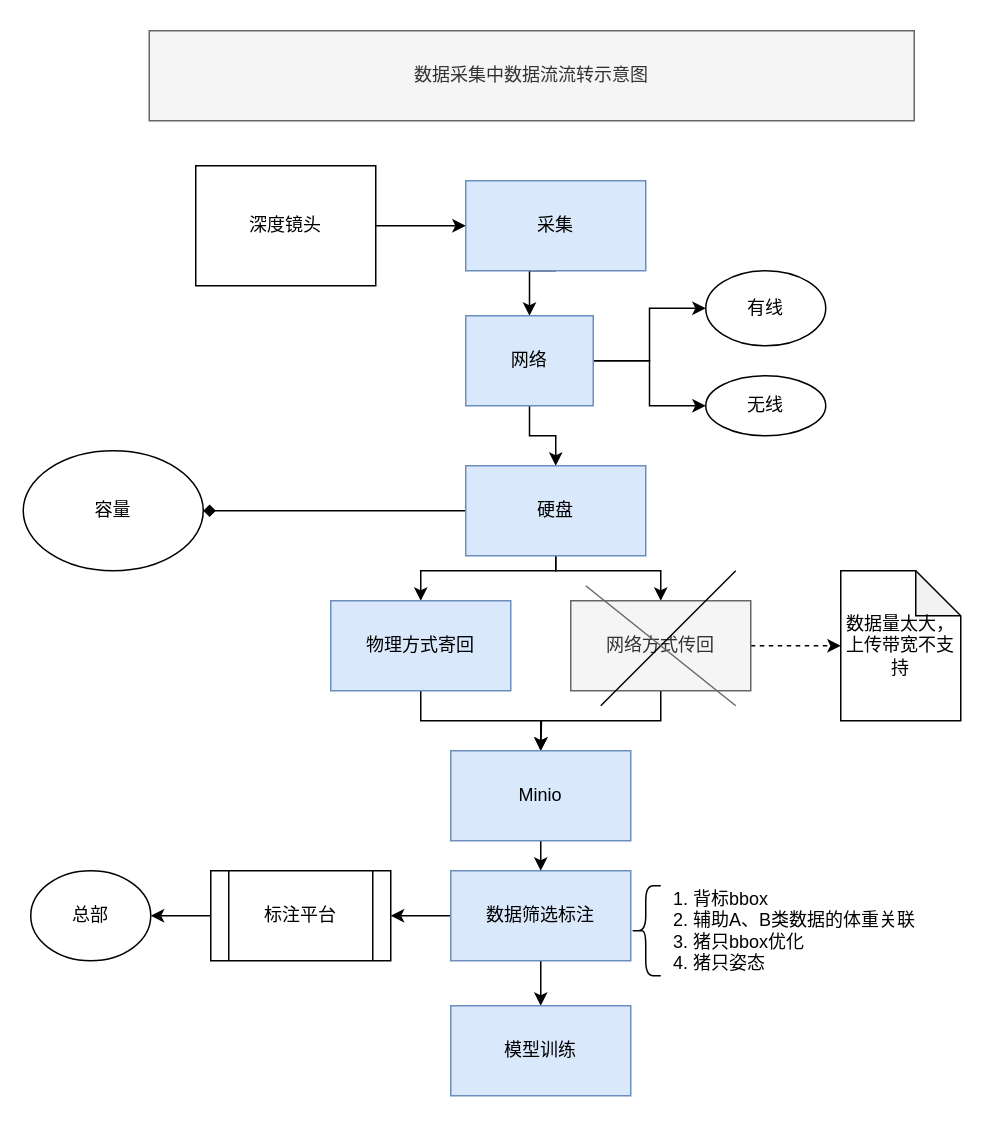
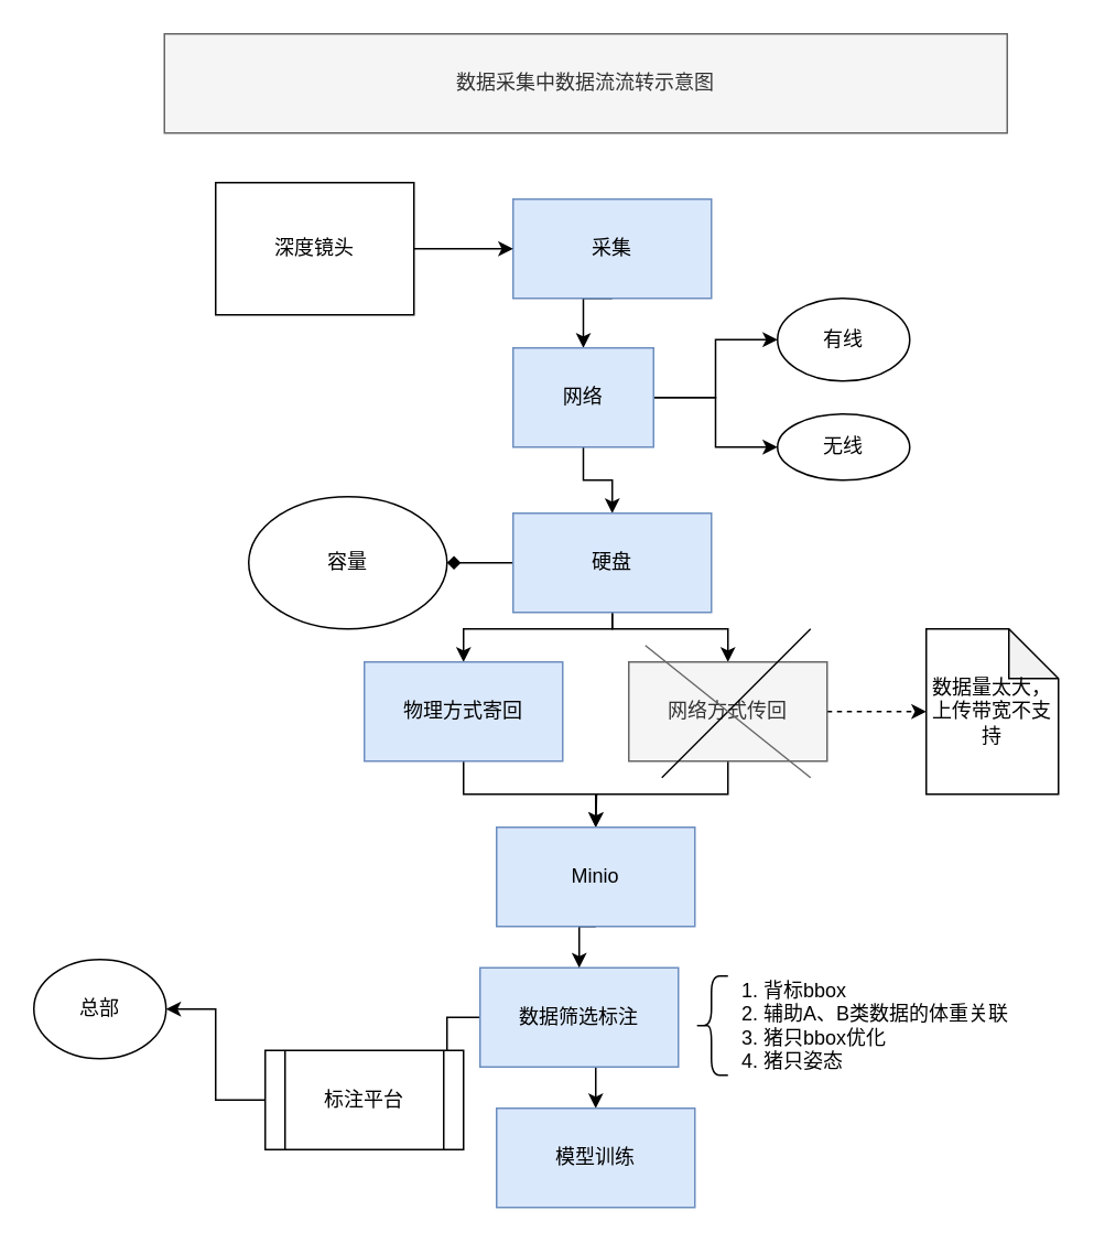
  <mxCell id="0" />
  <mxCell id="1" parent="0" />
  <mxCell id="2" style="edgeStyle=orthogonalEdgeStyle;rounded=0;orthogonalLoop=1;jettySize=auto;html=1;exitX=0.5;exitY=1;exitDx=0;exitDy=0;entryX=0.5;entryY=0;entryDx=0;entryDy=0;" edge="1" parent="1" source="3" target="9"><mxGeometry relative="1" as="geometry" /></mxCell>
  <mxCell id="3" value="采集" style="rounded=0;whiteSpace=wrap;html=1;fillColor=#dae8fc;strokeColor=#6c8ebf;" vertex="1" parent="1"><mxGeometry x="310" y="120" width="120" height="60" as="geometry" /></mxCell>
  <mxCell id="4" style="edgeStyle=orthogonalEdgeStyle;rounded=0;orthogonalLoop=1;jettySize=auto;html=1;exitX=1;exitY=0.5;exitDx=0;exitDy=0;entryX=0;entryY=0.5;entryDx=0;entryDy=0;" edge="1" parent="1" source="5" target="3"><mxGeometry relative="1" as="geometry" /></mxCell>
  <mxCell id="5" value="深度镜头" style="whiteSpace=wrap;html=1;rounded=0;" vertex="1" parent="1"><mxGeometry x="130" y="110" width="120" height="80" as="geometry" /></mxCell>
  <mxCell id="6" style="edgeStyle=orthogonalEdgeStyle;rounded=0;orthogonalLoop=1;jettySize=auto;html=1;exitX=0.5;exitY=1;exitDx=0;exitDy=0;" edge="1" parent="1" source="9" target="15"><mxGeometry relative="1" as="geometry" /></mxCell>
  <mxCell id="7" style="edgeStyle=orthogonalEdgeStyle;rounded=0;orthogonalLoop=1;jettySize=auto;html=1;exitX=1;exitY=0.5;exitDx=0;exitDy=0;entryX=0;entryY=0.5;entryDx=0;entryDy=0;" edge="1" parent="1" source="9" target="11"><mxGeometry relative="1" as="geometry" /></mxCell>
  <mxCell id="8" style="edgeStyle=orthogonalEdgeStyle;rounded=0;orthogonalLoop=1;jettySize=auto;html=1;exitX=1;exitY=0.5;exitDx=0;exitDy=0;entryX=0;entryY=0.5;entryDx=0;entryDy=0;" edge="1" parent="1" source="9" target="10"><mxGeometry relative="1" as="geometry" /></mxCell>
  <mxCell id="9" value="网络" style="rounded=0;whiteSpace=wrap;html=1;fillColor=#dae8fc;strokeColor=#6c8ebf;" vertex="1" parent="1"><mxGeometry x="310" y="210" width="85" height="60" as="geometry" /></mxCell>
  <mxCell id="10" value="无线" style="ellipse;whiteSpace=wrap;html=1;" vertex="1" parent="1"><mxGeometry x="470" y="250" width="80" height="40" as="geometry" /></mxCell>
  <mxCell id="11" value="有线" style="ellipse;whiteSpace=wrap;html=1;" vertex="1" parent="1"><mxGeometry x="470" y="180" width="80" height="50" as="geometry" /></mxCell>
  <mxCell id="12" style="edgeStyle=orthogonalEdgeStyle;rounded=0;orthogonalLoop=1;jettySize=auto;html=1;exitX=0.5;exitY=1;exitDx=0;exitDy=0;entryX=0.5;entryY=0;entryDx=0;entryDy=0;" edge="1" parent="1" source="15" target="17"><mxGeometry relative="1" as="geometry"><Array as="points"><mxPoint x="370" y="380" /><mxPoint x="280" y="380" /></Array></mxGeometry></mxCell>
  <mxCell id="13" style="edgeStyle=orthogonalEdgeStyle;rounded=0;orthogonalLoop=1;jettySize=auto;html=1;exitX=0.5;exitY=1;exitDx=0;exitDy=0;entryX=0.5;entryY=0;entryDx=0;entryDy=0;" edge="1" parent="1" source="15" target="20"><mxGeometry relative="1" as="geometry"><Array as="points"><mxPoint x="370" y="380" /><mxPoint x="440" y="380" /></Array></mxGeometry></mxCell>
  <mxCell id="14" style="edgeStyle=orthogonalEdgeStyle;rounded=0;orthogonalLoop=1;jettySize=auto;html=1;exitX=0;exitY=0.5;exitDx=0;exitDy=0;entryX=1;entryY=0.5;entryDx=0;entryDy=0;endArrow=diamond;" edge="1" parent="1" source="15" target="24"><mxGeometry relative="1" as="geometry" /></mxCell>
  <mxCell id="15" value="硬盘" style="rounded=0;whiteSpace=wrap;html=1;fillColor=#dae8fc;strokeColor=#6c8ebf;" vertex="1" parent="1"><mxGeometry x="310" y="310" width="120" height="60" as="geometry" /></mxCell>
  <mxCell id="16" style="edgeStyle=orthogonalEdgeStyle;rounded=0;orthogonalLoop=1;jettySize=auto;html=1;exitX=0.5;exitY=1;exitDx=0;exitDy=0;entryX=0.5;entryY=0;entryDx=0;entryDy=0;" edge="1" parent="1" source="17" target="26"><mxGeometry relative="1" as="geometry" /></mxCell>
  <mxCell id="17" value="物理方式寄回" style="rounded=0;whiteSpace=wrap;html=1;fillColor=#dae8fc;strokeColor=#6c8ebf;" vertex="1" parent="1"><mxGeometry x="220" y="400" width="120" height="60" as="geometry" /></mxCell>
  <mxCell id="18" style="edgeStyle=orthogonalEdgeStyle;rounded=0;orthogonalLoop=1;jettySize=auto;html=1;exitX=0.5;exitY=1;exitDx=0;exitDy=0;" edge="1" parent="1" source="20"><mxGeometry relative="1" as="geometry"><mxPoint x="360" y="500" as="targetPoint" /></mxGeometry></mxCell>
  <mxCell id="19" style="edgeStyle=orthogonalEdgeStyle;rounded=0;orthogonalLoop=1;jettySize=auto;html=1;exitX=1;exitY=0.5;exitDx=0;exitDy=0;entryX=0;entryY=0.5;entryDx=0;entryDy=0;entryPerimeter=0;dashed=1;" edge="1" parent="1" source="20" target="30"><mxGeometry relative="1" as="geometry" /></mxCell>
  <mxCell id="20" value="网络方式传回" style="rounded=0;whiteSpace=wrap;html=1;fillColor=#f5f5f5;fontColor=#333333;strokeColor=#666666;" vertex="1" parent="1"><mxGeometry x="380" y="400" width="120" height="60" as="geometry" /></mxCell>
  <mxCell id="21" style="edgeStyle=orthogonalEdgeStyle;rounded=0;orthogonalLoop=1;jettySize=auto;html=1;exitX=0.5;exitY=1;exitDx=0;exitDy=0;entryX=0.5;entryY=0;entryDx=0;entryDy=0;" edge="1" parent="1" source="23" target="27"><mxGeometry relative="1" as="geometry" /></mxCell>
  <mxCell id="22" style="edgeStyle=orthogonalEdgeStyle;rounded=0;orthogonalLoop=1;jettySize=auto;html=1;exitX=0;exitY=0.5;exitDx=0;exitDy=0;entryX=1;entryY=0.5;entryDx=0;entryDy=0;" edge="1" parent="1" source="23" target="32"><mxGeometry relative="1" as="geometry" /></mxCell>
- <mxCell id="23" value="数据筛选标注" style="rounded=0;whiteSpace=wrap;html=1;fillColor=#dae8fc;strokeColor=#6c8ebf;" vertex="1" parent="1"><mxGeometry x="300" y="580" width="120" height="60" as="geometry" /></mxCell>
- <mxCell id="24" value="容量" style="ellipse;whiteSpace=wrap;html=1;" vertex="1" parent="1"><mxGeometry x="15" y="300" width="120" height="80" as="geometry" /></mxCell>
+ <mxCell id="23" value="数据筛选标注" style="rounded=0;whiteSpace=wrap;html=1;fillColor=#dae8fc;strokeColor=#6c8ebf;" vertex="1" parent="1"><mxGeometry x="290" y="585" width="120" height="60" as="geometry" /></mxCell>
+ <mxCell id="24" value="容量" style="ellipse;whiteSpace=wrap;html=1;" vertex="1" parent="1"><mxGeometry x="150" y="300" width="120" height="80" as="geometry" /></mxCell>
  <mxCell id="25" style="edgeStyle=orthogonalEdgeStyle;rounded=0;orthogonalLoop=1;jettySize=auto;html=1;exitX=0.5;exitY=1;exitDx=0;exitDy=0;entryX=0.5;entryY=0;entryDx=0;entryDy=0;" edge="1" parent="1" source="26" target="23"><mxGeometry relative="1" as="geometry" /></mxCell>
  <mxCell id="26" value="Minio" style="rounded=0;whiteSpace=wrap;html=1;fillColor=#dae8fc;strokeColor=#6c8ebf;" vertex="1" parent="1"><mxGeometry x="300" y="500" width="120" height="60" as="geometry" /></mxCell>
  <mxCell id="27" value="模型训练" style="rounded=0;whiteSpace=wrap;html=1;fillColor=#dae8fc;strokeColor=#6c8ebf;" vertex="1" parent="1"><mxGeometry x="300" y="670" width="120" height="60" as="geometry" /></mxCell>
  <mxCell id="28" value="" style="endArrow=none;html=1;rounded=0;" edge="1" parent="1"><mxGeometry width="50" height="50" relative="1" as="geometry"><mxPoint x="400" y="470" as="sourcePoint" /><mxPoint x="490" y="380" as="targetPoint" /></mxGeometry></mxCell>
  <mxCell id="29" value="" style="endArrow=none;html=1;rounded=0;fillColor=#f5f5f5;strokeColor=#666666;" edge="1" parent="1"><mxGeometry width="50" height="50" relative="1" as="geometry"><mxPoint x="390" y="390" as="sourcePoint" /><mxPoint x="490" y="470" as="targetPoint" /></mxGeometry></mxCell>
  <mxCell id="30" value="数据量太大，上传带宽不支持" style="shape=note;whiteSpace=wrap;html=1;backgroundOutline=1;darkOpacity=0.05;" vertex="1" parent="1"><mxGeometry x="560" y="380" width="80" height="100" as="geometry" /></mxCell>
  <mxCell id="31" style="edgeStyle=orthogonalEdgeStyle;rounded=0;orthogonalLoop=1;jettySize=auto;html=1;exitX=0;exitY=0.5;exitDx=0;exitDy=0;entryX=1;entryY=0.5;entryDx=0;entryDy=0;" edge="1" parent="1" source="32" target="33"><mxGeometry relative="1" as="geometry" /></mxCell>
- <mxCell id="32" value="标注平台" style="shape=process;whiteSpace=wrap;html=1;backgroundOutline=1;" vertex="1" parent="1"><mxGeometry x="140" y="580" width="120" height="60" as="geometry" /></mxCell>
+ <mxCell id="32" value="标注平台" style="shape=process;whiteSpace=wrap;html=1;backgroundOutline=1;" vertex="1" parent="1"><mxGeometry x="160" y="635" width="120" height="60" as="geometry" /></mxCell>
  <mxCell id="33" value="总部" style="ellipse;whiteSpace=wrap;html=1;" vertex="1" parent="1"><mxGeometry x="20" y="580" width="80" height="60" as="geometry" /></mxCell>
  <mxCell id="34" value="&lt;ol&gt;&lt;li&gt;背标bbox&lt;/li&gt;&lt;li&gt;辅助A、B类数据的体重关联&lt;/li&gt;&lt;li&gt;猪只bbox优化&lt;/li&gt;&lt;li&gt;猪只姿态&lt;/li&gt;&lt;/ol&gt;" style="text;strokeColor=none;fillColor=none;html=1;whiteSpace=wrap;verticalAlign=middle;overflow=hidden;" vertex="1" parent="1"><mxGeometry x="420" y="570" width="190" height="100" as="geometry" /></mxCell>
  <mxCell id="35" value="" style="shape=curlyBracket;whiteSpace=wrap;html=1;rounded=1;labelPosition=left;verticalLabelPosition=middle;align=right;verticalAlign=middle;" vertex="1" parent="1"><mxGeometry x="420" y="590" width="20" height="60" as="geometry" /></mxCell>
  <mxCell id="36" value="数据采集中数据流流转示意图" style="rounded=0;whiteSpace=wrap;html=1;fillColor=#f5f5f5;fontColor=#333333;strokeColor=#666666;" vertex="1" parent="1"><mxGeometry x="99" y="20" width="510" height="60" as="geometry" /></mxCell>
